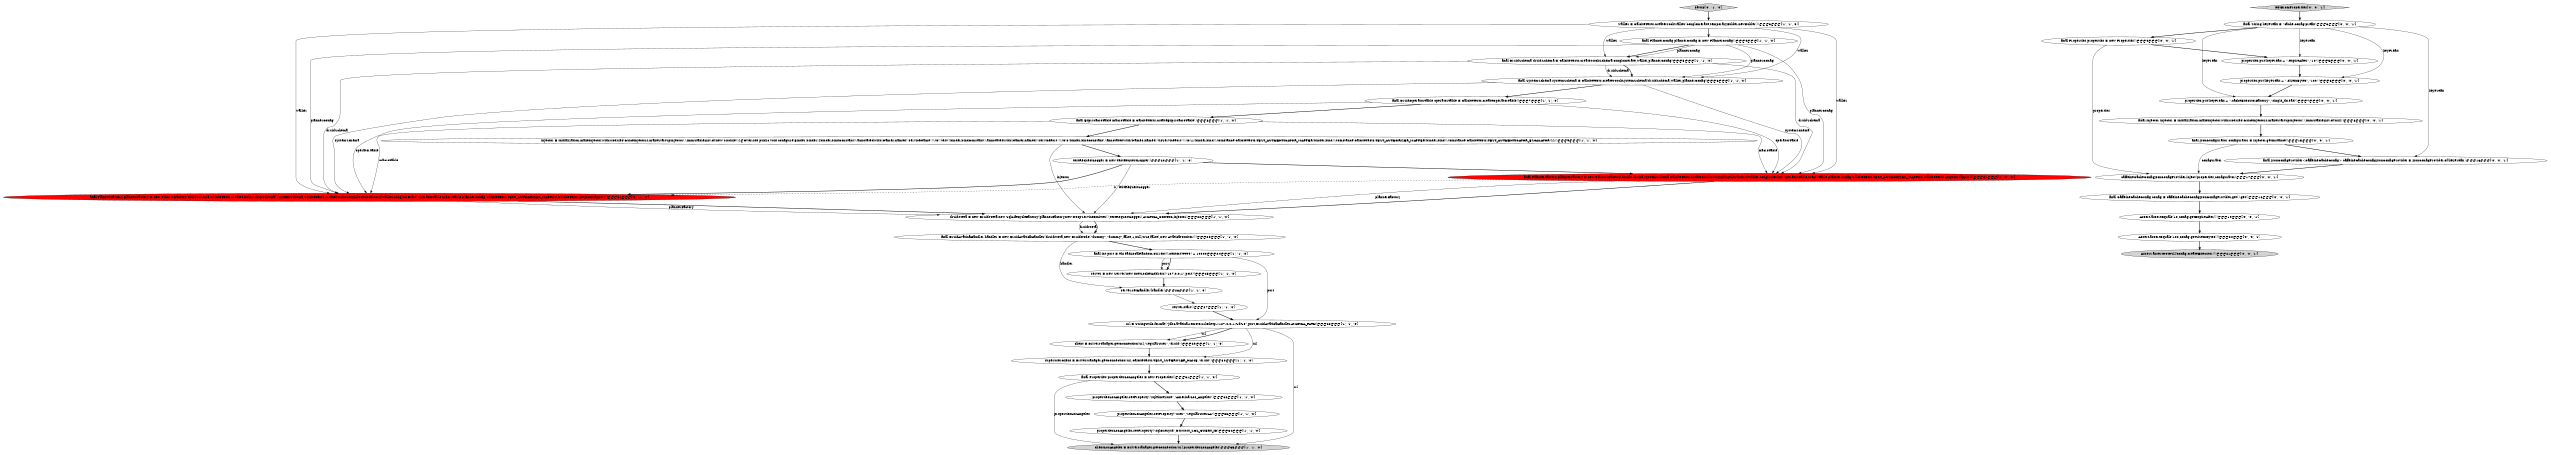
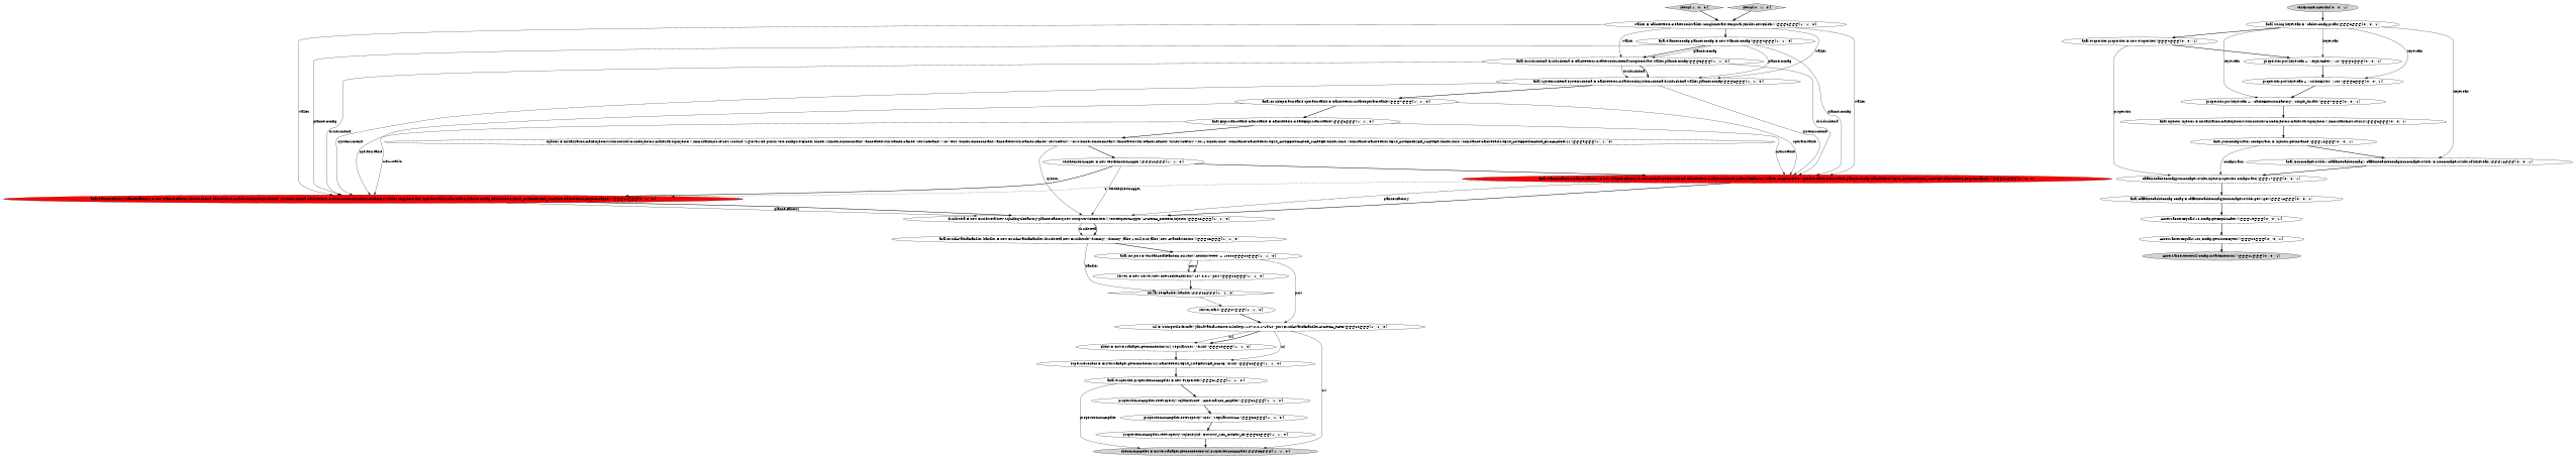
  digraph {
    node [fillcolor=white shape=ellipse style=filled]
    edge [style=bold]
+   n1 [fillcolor=lightgray label="setUp['1', '0', '0']" shape=diamond]
    n2 [label="walker = CalciteTests.createMockWalker(conglomerate,temporaryFolder.newFolder())@@@3@@@['1', '1', '0']"]
    n3 [label="final SystemSchema systemSchema = CalciteTests.createMockSystemSchema(druidSchema,walker,plannerConfig)@@@6@@@['1', '1', '0']"]
    n4 [fillcolor=red label="final PlannerFactory plannerFactory = new PlannerFactory(druidSchema,CalciteTests.createMockLookupSchema(),systemSchema,CalciteTests.createMockQueryLifecycleFactory(walker,conglomerate),operatorTable,macroTable,plannerConfig,CalciteTests.TEST_AUTHORIZER_MAPPER,CalciteTests.getJsonMapper())@@@21@@@['0', '1', '0']"]
    n5 [fillcolor=red label="final PlannerFactory plannerFactory = new PlannerFactory(druidSchema,systemSchema,CalciteTests.createMockQueryLifecycleFactory(walker,conglomerate),operatorTable,macroTable,plannerConfig,CalciteTests.TEST_AUTHORIZER_MAPPER,CalciteTests.getJsonMapper())@@@21@@@['1', '0', '0']"]
    n6 [label="final PlannerConfig plannerConfig = new PlannerConfig()@@@4@@@['1', '1', '0']"]
    n7 [label="final DruidSchema druidSchema = CalciteTests.createMockSchema(conglomerate,walker,plannerConfig)@@@5@@@['1', '1', '0']"]
    n8 [label="injector = Initialization.makeInjectorWithModules(GuiceInjectors.makeStartupInjector(),ImmutableList.of(new Module(){@Override public void configure(Binder binder){binder.bindConstant().annotatedWith(Names.named(\"serviceName\")).to(\"test\")binder.bindConstant().annotatedWith(Names.named(\"servicePort\")).to(0)binder.bindConstant().annotatedWith(Names.named(\"tlsServicePort\")).to(-1)binder.bind().toInstance(CalciteTests.TEST_AUTHENTICATOR_MAPPER)binder.bind().toInstance(CalciteTests.TEST_AUTHORIZER_MAPPER)binder.bind().toInstance(CalciteTests.TEST_AUTHENTICATOR_ESCALATOR)}}))@@@9@@@['1', '1', '0']"]
    n9 [label="testRequestLogger = new TestRequestLogger()@@@20@@@['1', '1', '0']"]
    n10 [label="druidMeta = new DruidMeta(new SqlLifecycleFactory(plannerFactory,new NoopServiceEmitter(),testRequestLogger),AVATICA_CONFIG,injector)@@@22@@@['1', '1', '0']"]
    n11 [label="final DruidAvaticaHandler handler = new DruidAvaticaHandler(druidMeta,new DruidNode(\"dummy\",\"dummy\",false,1,null,true,false),new AvaticaMonitor())@@@23@@@['1', '1', '0']"]
    n12 [label="final String keyPrefix = \"cache.config.prefix\"@@@3@@@['0', '0', '1']"]
    n13 [label="final Properties properties = new Properties()@@@4@@@['0', '0', '1']"]
    n14 [label="properties.put(keyPrefix + \".expireAfter\",\"10\")@@@5@@@['0', '0', '1']"]
    n15 [label="properties.put(keyPrefix + \".cacheExecutorFactory\",\"single_thread\")@@@7@@@['0', '0', '1']"]
    n16 [label="final JsonConfigProvider<CaffeineCacheConfig> caffeineCacheConfigJsonConfigProvider = JsonConfigProvider.of(keyPrefix,)@@@16@@@['0', '0', '1']"]
    n17 [label="properties.put(keyPrefix + \".sizeInBytes\",\"100\")@@@6@@@['0', '0', '1']"]
    n18 [label="caffeineCacheConfigJsonConfigProvider.inject(properties,configurator)@@@17@@@['0', '0', '1']"]
    n19 [label="final Injector injector = Initialization.makeInjectorWithModules(GuiceInjectors.makeStartupInjector(),ImmutableList.of(null))@@@8@@@['0', '0', '1']"]
    n20 [label="client = DriverManager.getConnection(url,\"regularUser\",\"druid\")@@@29@@@['1', '1', '0']"]
    n21 [label="superuserClient = DriverManager.getConnection(url,CalciteTests.TEST_SUPERUSER_NAME,\"druid\")@@@30@@@['1', '1', '0']"]
    n22 [label="final Properties propertiesLosAngeles = new Properties()@@@31@@@['1', '1', '0']"]
    n23 [fillcolor=lightgray label="setUp['0', '1', '0']" shape=diamond]
    n24 [label="propertiesLosAngeles.setProperty(\"sqlTimeZone\",\"America/Los_Angeles\")@@@32@@@['1', '1', '0']"]
    n25 [label="propertiesLosAngeles.setProperty(\"user\",\"regularUserLA\")@@@33@@@['1', '1', '0']"]
    n26 [label="propertiesLosAngeles.setProperty(\"sqlQueryId\",DUMMY_SQL_QUERY_ID)@@@34@@@['1', '1', '0']"]
    n27 [label="final DruidOperatorTable operatorTable = CalciteTests.createOperatorTable()@@@7@@@['1', '1', '0']"]
    n28 [label="final ExprMacroTable macroTable = CalciteTests.createExprMacroTable()@@@8@@@['1', '1', '0']"]
    n29 [label="Assert.assertEquals(10,config.getExpireAfter())@@@19@@@['0', '0', '1']"]
    n30 [label="Assert.assertEquals(100,config.getSizeInBytes())@@@20@@@['0', '0', '1']"]
    n31 [fillcolor=lightgray label="Assert.assertNotNull(config.createExecutor())@@@21@@@['0', '0', '1']"]
    n32 [label="final CaffeineCacheConfig config = caffeineCacheConfigJsonConfigProvider.get().get()@@@18@@@['0', '0', '1']"]
    n33 [fillcolor=lightgray label="clientLosAngeles = DriverManager.getConnection(url,propertiesLosAngeles)@@@35@@@['1', '1', '0']"]
    n34 [label="final JsonConfigurator configurator = injector.getInstance()@@@15@@@['0', '0', '1']"]
-   n35 [label="server.setHandler(handler)@@@26@@@['1', '1', '0']"]
+   n35 [label="server.setHandler(handler)@@@26@@@['1', '1', '0']" shape=diamond]
    n36 [label="server.start()@@@27@@@['1', '1', '0']"]
    n37 [label="url = StringUtils.format(\"jdbc:avatica:remote:url=http://127.0.0.1:%d%s\",port,DruidAvaticaHandler.AVATICA_PATH)@@@28@@@['1', '1', '0']"]
    n38 [label="final int port = ThreadLocalRandom.current().nextInt(9999) + 10000@@@24@@@['1', '1', '0']"]
    n39 [label="server = new Server(new InetSocketAddress(\"127.0.0.1\",port))@@@25@@@['1', '1', '0']"]
-   n40 [fillcolor=lightgray label="testFromProperties['0', '0', '1']" shape=diamond]
+   n40 [fillcolor=lightgray label="testFromProperties['0', '0', '1']"]
+   n1 -> n2
    n2 -> n3 [label=walker style=solid]
    n2 -> n4 [label=walker style=solid]
    n2 -> n5 [label=walker style=solid]
    n2 -> n6
    n2 -> n7 [label=walker style=solid]
    n3 -> n4 [label=systemSchema style=solid]
    n3 -> n5 [label=systemSchema style=solid]
    n3 -> n27
    n4 -> n10 [label=plannerFactory style=solid]
    n4 -> n10
    n5 -> n4 [label=0 style=dashed]
    n5 -> n10 [label=plannerFactory style=solid]
    n5 -> n10
    n6 -> n3 [label=plannerConfig style=solid]
    n6 -> n4 [label=plannerConfig style=solid]
    n6 -> n5 [label=plannerConfig style=solid]
    n6 -> n7
    n6 -> n7 [label=plannerConfig style=solid]
    n7 -> n3 [label=druidSchema style=solid]
    n7 -> n3
    n7 -> n4 [label=druidSchema style=solid]
    n7 -> n5 [label=druidSchema style=solid]
    n8 -> n9
    n8 -> n10 [label=injector style=solid]
    n9 -> n4
    n9 -> n5
    n9 -> n10 [label=testRequestLogger style=solid]
    n10 -> n11 [label=druidMeta style=solid]
    n10 -> n11
    n11 -> n35 [label=handler style=solid]
    n11 -> n38
    n12 -> n13
    n12 -> n14 [label=keyPrefix style=solid]
    n12 -> n15 [label=keyPrefix style=solid]
    n12 -> n16 [label=keyPrefix style=solid]
    n12 -> n17 [label=keyPrefix style=solid]
    n13 -> n14
    n13 -> n18 [label=properties style=solid]
    n14 -> n17
    n15 -> n19
    n16 -> n18
    n17 -> n15
    n18 -> n32
    n19 -> n34
    n20 -> n21
    n21 -> n22
    n22 -> n24
    n22 -> n33 [label=propertiesLosAngeles style=solid]
    n23 -> n2
    n24 -> n25
    n25 -> n26
    n26 -> n33
    n27 -> n4 [label=operatorTable style=solid]
    n27 -> n5 [label=operatorTable style=solid]
    n27 -> n28
    n28 -> n4 [label=macroTable style=solid]
    n28 -> n5 [label=macroTable style=solid]
    n28 -> n8
    n29 -> n30
    n30 -> n31
    n32 -> n29
    n34 -> n16
    n34 -> n18 [label=configurator style=solid]
    n35 -> n36 [style=solid]
    n36 -> n37
    n37 -> n20 [label=url style=solid]
    n37 -> n20
    n37 -> n21 [label=url style=solid]
    n37 -> n33 [label=url style=solid]
    n38 -> n37 [label=port style=solid]
    n38 -> n39 [label=port style=solid]
    n38 -> n39
    n39 -> n35
    n40 -> n12
  }
